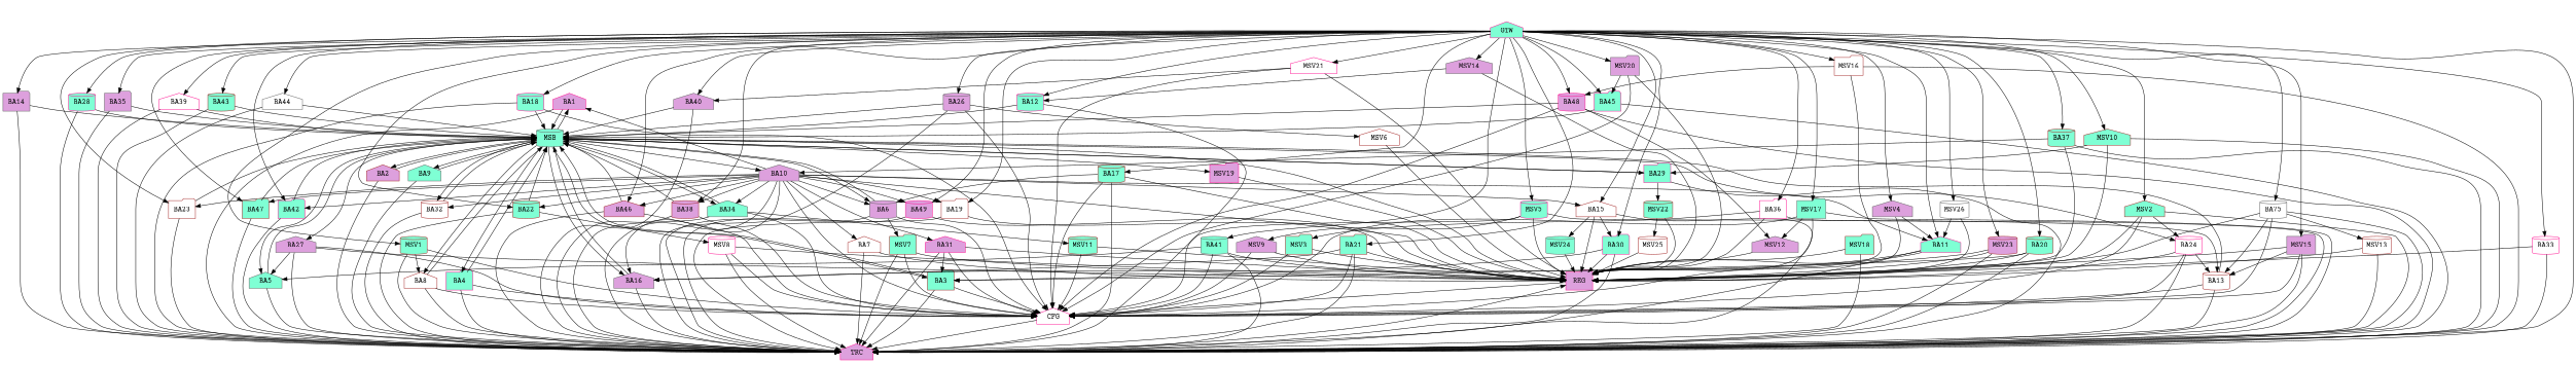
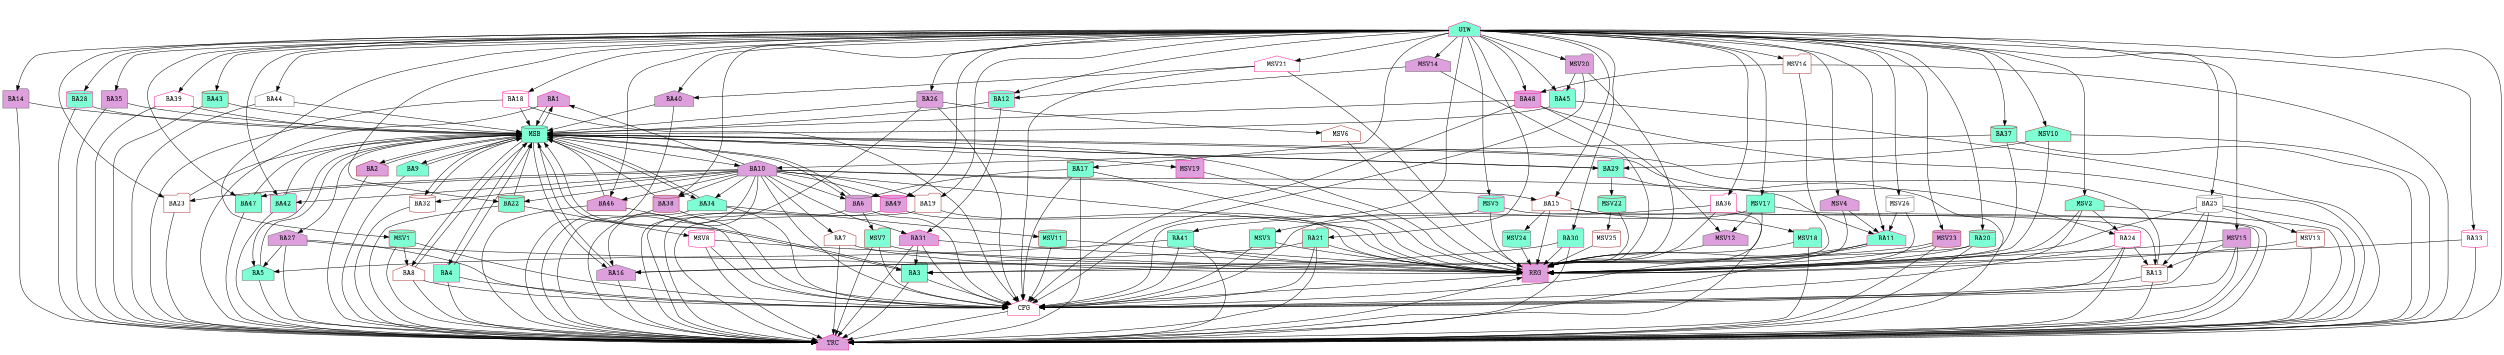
  strict digraph {
    fontname="Courier Prime"
    node [color=brown fillcolor=aquamarine fontname="Courier Prime" shape=cylinder style=filled]
    edge [fontname="Courier Prime"]
    n1 [color=deeppink fillcolor=plum label=BA1 shape=house]
    n2 [color=gray40 label=MSB]
    n3 [color=deeppink fillcolor=plum label=TRC shape=house]
    n4 [fillcolor=plum label=BA2 shape=house]
    n5 [label=BA3 shape=folder]
    n6 [color=deeppink label=BA4 shape=folder]
    n7 [color=gray40 label=BA5 shape=house]
    n8 [color=gray40 fillcolor=plum label=BA6]
    n9 [color=deeppink fillcolor=plum label=REG shape=folder]
    n10 [fillcolor=white label=BA8 shape=house]
    n11 [color=gray40 label=BA9 shape=house]
    n12 [color=gray40 fillcolor=plum label=BA10 shape=house]
    n13 [color=gray40 fillcolor=plum label=BA16 shape=house]
    n14 [fillcolor=white label=BA32]
    n15 [color=gray40 label=BA34 shape=house]
    n16 [color=deeppink fillcolor=white label=BA24]
    n17 [color=gray40 fillcolor=plum label=BA27 shape=house]
    n18 [color=deeppink label=BA29 shape=folder]
    n19 [color=deeppink fillcolor=plum label=MSV19 shape=folder]
    n20 [color=deeppink fillcolor=white label=CFG shape=house]
    n21 [label=MSV7 shape=folder]
    n22 [fillcolor=white label=BA7 shape=house]
    n23 [color=deeppink label=BA11 shape=house]
    n24 [fillcolor=white label=BA15 shape=house]
    n25 [fillcolor=white label=BA19 shape=folder]
    n26 [label=BA22]
    n27 [fillcolor=white label=BA23 shape=folder]
    n28 [color=deeppink fillcolor=plum label=BA31 shape=house]
    n29 [fillcolor=plum label=BA38]
    n30 [color=deeppink label=BA42 shape=folder]
    n31 [fillcolor=plum label=BA46 shape=house]
    n32 [label=BA47 shape=folder]
    n33 [color=deeppink fillcolor=plum label=BA49]
    n34 [label=MSV18 shape=folder]
    n35 [color=gray40 label=MSV24]
    n36 [color=deeppink fillcolor=white label=MSV8]
    n37 [label=MSV11]
    n38 [color=deeppink label=BA12]
    n39 [fillcolor=white label=BA13]
    n40 [color=gray40 fillcolor=plum label=BA14 shape=folder]
    n41 [label=BA17]
-   n42 [color=deeppink label=BA18]
+   n42 [color=deeppink fillcolor=white label=BA18]
    n43 [label=BA20]
    n44 [label=BA21 shape=folder]
-   n45 [color=gray40 fillcolor=white label=BA75]
+   n45 [color=gray40 fillcolor=white label=BA25]
    n46 [fillcolor=white label=MSV13]
    n47 [color=gray40 fillcolor=plum label=BA26]
    n48 [fillcolor=white label=MSV6 shape=house]
    n49 [color=deeppink label=BA28]
    n50 [label=MSV22]
    n51 [fillcolor=white label=MSV25]
    n52 [color=deeppink label=BA30 shape=folder]
    n53 [color=deeppink fillcolor=white label=BA33]
    n54 [color=gray40 fillcolor=plum label=BA35 shape=folder]
    n55 [color=deeppink fillcolor=white label=BA36 shape=folder]
    n56 [label=MSV3 shape=folder]
    n57 [label=BA37]
    n58 [color=deeppink fillcolor=white label=BA39 shape=house]
    n59 [color=gray40 fillcolor=plum label=BA40 shape=house]
    n60 [color=gray40 label=BA41]
    n61 [label=BA43]
    n62 [color=gray40 fillcolor=white label=BA44 shape=house]
    n63 [color=deeppink label=BA45 shape=folder]
    n64 [color=deeppink fillcolor=plum label=BA48]
    n65 [color=gray40 fillcolor=plum label=MSV12 shape=house]
    n66 [color=deeppink label=GTW shape=house]
    n67 [label=MSV1]
    n68 [label=MSV2 shape=house]
    n69 [color=gray40 fillcolor=plum label=MSV4 shape=house]
    n70 [color=deeppink label=MSV5]
    n71 [label=MSV10 shape=house]
    n72 [color=gray40 fillcolor=plum label=MSV14 shape=house]
    n73 [color=gray40 fillcolor=plum label=MSV15 shape=folder]
    n74 [fillcolor=white label=MSV16 shape=folder]
    n75 [color=gray40 label=MSV17 shape=folder]
    n76 [color=gray40 fillcolor=plum label=MSV20 shape=folder]
    n77 [color=deeppink fillcolor=white label=MSV21 shape=house]
    n78 [fillcolor=plum label=MSV23]
    n79 [color=gray40 fillcolor=white label=MSV26]
-   n80 [color=gray40 fillcolor=plum label=MSV9 shape=house]
    n1 -> n2
    n1 -> n3
    n2 -> n1
    n2 -> n4
    n2 -> n5
    n2 -> n6
    n2 -> n7
    n2 -> n8
    n2 -> n9
    n2 -> n10
    n2 -> n11
    n2 -> n12
    n2 -> n13
    n2 -> n14
    n2 -> n15
    n2 -> n16
    n2 -> n17
    n2 -> n18
    n2 -> n19
    n3 -> n9
    n4 -> n2
    n4 -> n3
    n5 -> n2
    n5 -> n3
    n5 -> n20
    n6 -> n2
    n6 -> n3
    n6 -> n20
    n7 -> n2
    n7 -> n3
    n8 -> n2
    n8 -> n3
    n8 -> n20
    n8 -> n21
    n9 -> n20
    n10 -> n2
    n10 -> n3
    n10 -> n20
    n11 -> n2
    n11 -> n3
    n12 -> n1
    n12 -> n3
    n12 -> n8
    n12 -> n9
    n12 -> n13
    n12 -> n14
    n12 -> n15
    n12 -> n20
    n12 -> n22
    n12 -> n23
    n12 -> n24
    n12 -> n25
    n12 -> n26
    n12 -> n27
    n12 -> n28
    n12 -> n29
    n12 -> n30
    n12 -> n31
    n12 -> n32
    n12 -> n33
    n13 -> n2
    n13 -> n3
    n14 -> n2
    n14 -> n3
    n15 -> n2
    n15 -> n3
    n15 -> n20
    n15 -> n37
    n16 -> n3
    n16 -> n9
    n16 -> n20
    n16 -> n39
    n17 -> n3
    n17 -> n7
    n17 -> n9
    n17 -> n20
    n18 -> n2
    n18 -> n3
    n18 -> n50
    n19 -> n9
    n20 -> n3
    n21 -> n3
    n21 -> n9
    n21 -> n20
    n22 -> n3
    n22 -> n9
    n23 -> n3
    n23 -> n9
    n23 -> n20
    n24 -> n3
    n24 -> n9
-   n24 -> n52
+   n24 -> n34
    n24 -> n35
    n25 -> n3
    n25 -> n9
    n26 -> n2
    n26 -> n3
    n26 -> n36
    n27 -> n2
    n27 -> n3
    n28 -> n3
    n28 -> n5
    n28 -> n9
    n28 -> n20
    n29 -> n2
    n29 -> n3
    n29 -> n20
    n30 -> n2
    n30 -> n3
    n31 -> n2
    n31 -> n3
    n31 -> n20
    n32 -> n2
    n32 -> n3
    n33 -> n3
    n33 -> n9
    n34 -> n3
    n34 -> n9
    n35 -> n9
    n36 -> n3
    n36 -> n9
    n36 -> n20
    n37 -> n9
    n37 -> n20
    n38 -> n2
-   n38 -> n3
+   n38 -> n28
    n39 -> n2
    n39 -> n3
    n39 -> n20
    n40 -> n2
    n40 -> n3
    n41 -> n3
    n41 -> n8
    n41 -> n9
    n41 -> n20
    n42 -> n2
    n42 -> n3
    n42 -> n20
    n43 -> n3
    n43 -> n5
    n43 -> n9
    n44 -> n3
    n44 -> n9
    n44 -> n13
    n44 -> n20
    n45 -> n3
    n45 -> n9
    n45 -> n20
    n45 -> n39
    n45 -> n46
    n46 -> n3
    n46 -> n9
    n47 -> n2
    n47 -> n3
    n47 -> n20
    n47 -> n48
    n48 -> n9
    n49 -> n2
    n49 -> n3
    n50 -> n9
    n50 -> n51
    n51 -> n9
    n52 -> n3
    n52 -> n5
    n52 -> n9
    n53 -> n3
    n53 -> n9
    n54 -> n2
    n54 -> n3
    n55 -> n3
    n55 -> n9
    n55 -> n56
    n56 -> n9
    n56 -> n20
    n57 -> n3
    n57 -> n9
    n57 -> n12
    n58 -> n2
    n58 -> n3
    n59 -> n2
    n59 -> n3
    n60 -> n3
    n60 -> n7
    n60 -> n9
    n60 -> n20
    n61 -> n2
    n61 -> n3
    n62 -> n2
    n62 -> n3
    n63 -> n2
    n63 -> n3
    n64 -> n2
    n64 -> n3
    n64 -> n20
    n64 -> n65
    n65 -> n9
    n66 -> n3
    n66 -> n23
    n66 -> n24
    n66 -> n25
    n66 -> n26
    n66 -> n27
    n66 -> n29
    n66 -> n30
    n66 -> n31
    n66 -> n32
    n66 -> n33
    n66 -> n38
    n66 -> n40
    n66 -> n41
    n66 -> n42
    n66 -> n43
    n66 -> n44
    n66 -> n45
    n66 -> n47
    n66 -> n49
    n66 -> n52
    n66 -> n53
    n66 -> n54
    n66 -> n55
    n66 -> n57
    n66 -> n58
    n66 -> n59
    n66 -> n60
    n66 -> n61
    n66 -> n62
    n66 -> n63
    n66 -> n64
    n66 -> n67
    n66 -> n68
    n66 -> n69
    n66 -> n70
    n66 -> n71
    n66 -> n72
    n66 -> n73
    n66 -> n74
    n66 -> n75
    n66 -> n76
    n66 -> n77
    n66 -> n78
    n66 -> n79
    n67 -> n3
    n67 -> n10
    n67 -> n20
    n68 -> n3
    n68 -> n9
    n68 -> n16
    n68 -> n20
    n69 -> n9
    n69 -> n23
    n70 -> n9
    n70 -> n20
    n70 -> n39
-   n70 -> n80
    n71 -> n3
    n71 -> n9
    n71 -> n18
    n72 -> n9
    n72 -> n38
    n73 -> n3
    n73 -> n9
    n73 -> n20
    n73 -> n39
    n74 -> n3
    n74 -> n9
    n74 -> n64
    n75 -> n3
    n75 -> n9
    n75 -> n20
    n75 -> n65
    n76 -> n9
    n76 -> n20
    n76 -> n63
    n77 -> n9
    n77 -> n20
    n77 -> n59
    n78 -> n3
    n78 -> n9
    n78 -> n13
    n79 -> n9
    n79 -> n23
-   n80 -> n9
-   n80 -> n20
  }
